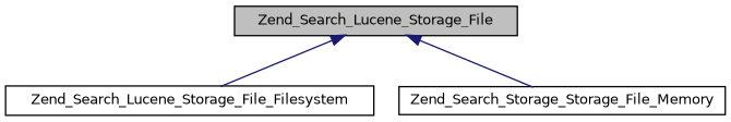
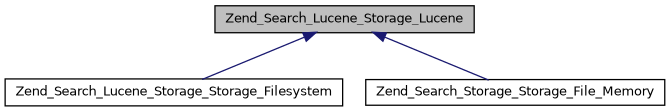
  digraph {
    node [color=black fillcolor=white fontname=Helvetica fontsize=10 shape=record style=filled]
    edge [color=midnightblue dir=back fontname=Helvetica fontsize=10 labelfontname=Helvetica labelfontsize=10 style=solid]
-   n1 [fillcolor=grey75 fontcolor=black height=0.2 label=Zend_Search_Lucene_Storage_File width=0.4]
-   n2 [height=0.2 label=Zend_Search_Lucene_Storage_File_Filesystem width=0.4]
+   n1 [fillcolor=grey75 fontcolor=black height=0.2 label=Zend_Search_Lucene_Storage_Lucene width=0.4]
+   n2 [height=0.2 label=Zend_Search_Lucene_Storage_Storage_Filesystem width=0.4]
    n3 [height=0.2 label=Zend_Search_Storage_Storage_File_Memory width=0.4]
    n1 -> n2
    n1 -> n3
  }
